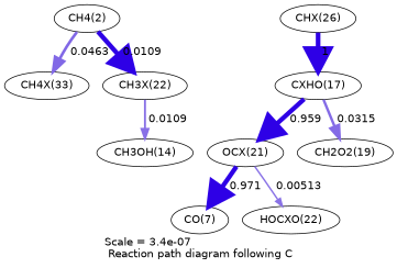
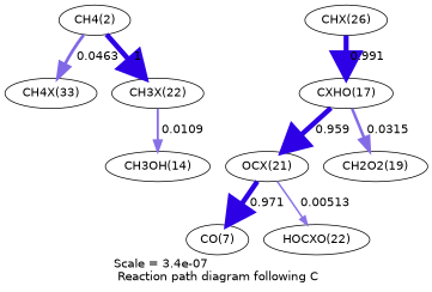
  digraph {
    fontname=Helvetica
    label="Scale = 3.4e-07\l Reaction path diagram following C"
    node [fontname=Helvetica]
    edge [arrowsize=3 fontname=Helvetica]
    n1 [label="CH4(2)"]
    n2 [label="CH4X(33)"]
    n3 [label="CH3X(22)"]
    n4 [label="CH3OH(14)"]
    n5 [label="CHX(26)"]
    n6 [label="CXHO(17)"]
    n7 [label="OCX(21)"]
    n8 [label="CH2O2(19)"]
    n9 [label="CO(7)"]
    n10 [label="HOCXO(22)"]
    n1 -> n2 [arrowsize=1.84 color="0.7, 0.546, 0.9" label=" 0.0463" penwidth=3.68]
-   n1 -> n3 [color="0.7, 1.5, 0.9" label=" 0.0109" penwidth=6]
+   n1 -> n3 [color="0.7, 1.5, 0.9" label=" 1" penwidth=6]
    n3 -> n4 [arrowsize=1.29 color="0.7, 0.511, 0.9" label=" 0.0109" penwidth=2.59]
-   n5 -> n6 [color="0.7, 1.49, 0.9" label=" 1" penwidth=5.99]
+   n5 -> n6 [color="0.7, 1.49, 0.9" label=" 0.991" penwidth=5.99]
    n6 -> n7 [arrowsize=2.98 color="0.7, 1.46, 0.9" label=" 0.959" penwidth=5.97]
    n6 -> n8 [arrowsize=1.7 color="0.7, 0.532, 0.9" label=" 0.0315" penwidth=3.39]
    n7 -> n9 [arrowsize=2.99 color="0.7, 1.47, 0.9" label=" 0.971" penwidth=5.98]
    n7 -> n10 [arrowsize=1.01 color="0.7, 0.505, 0.9" label=" 0.00513" penwidth=2.02]
  }
